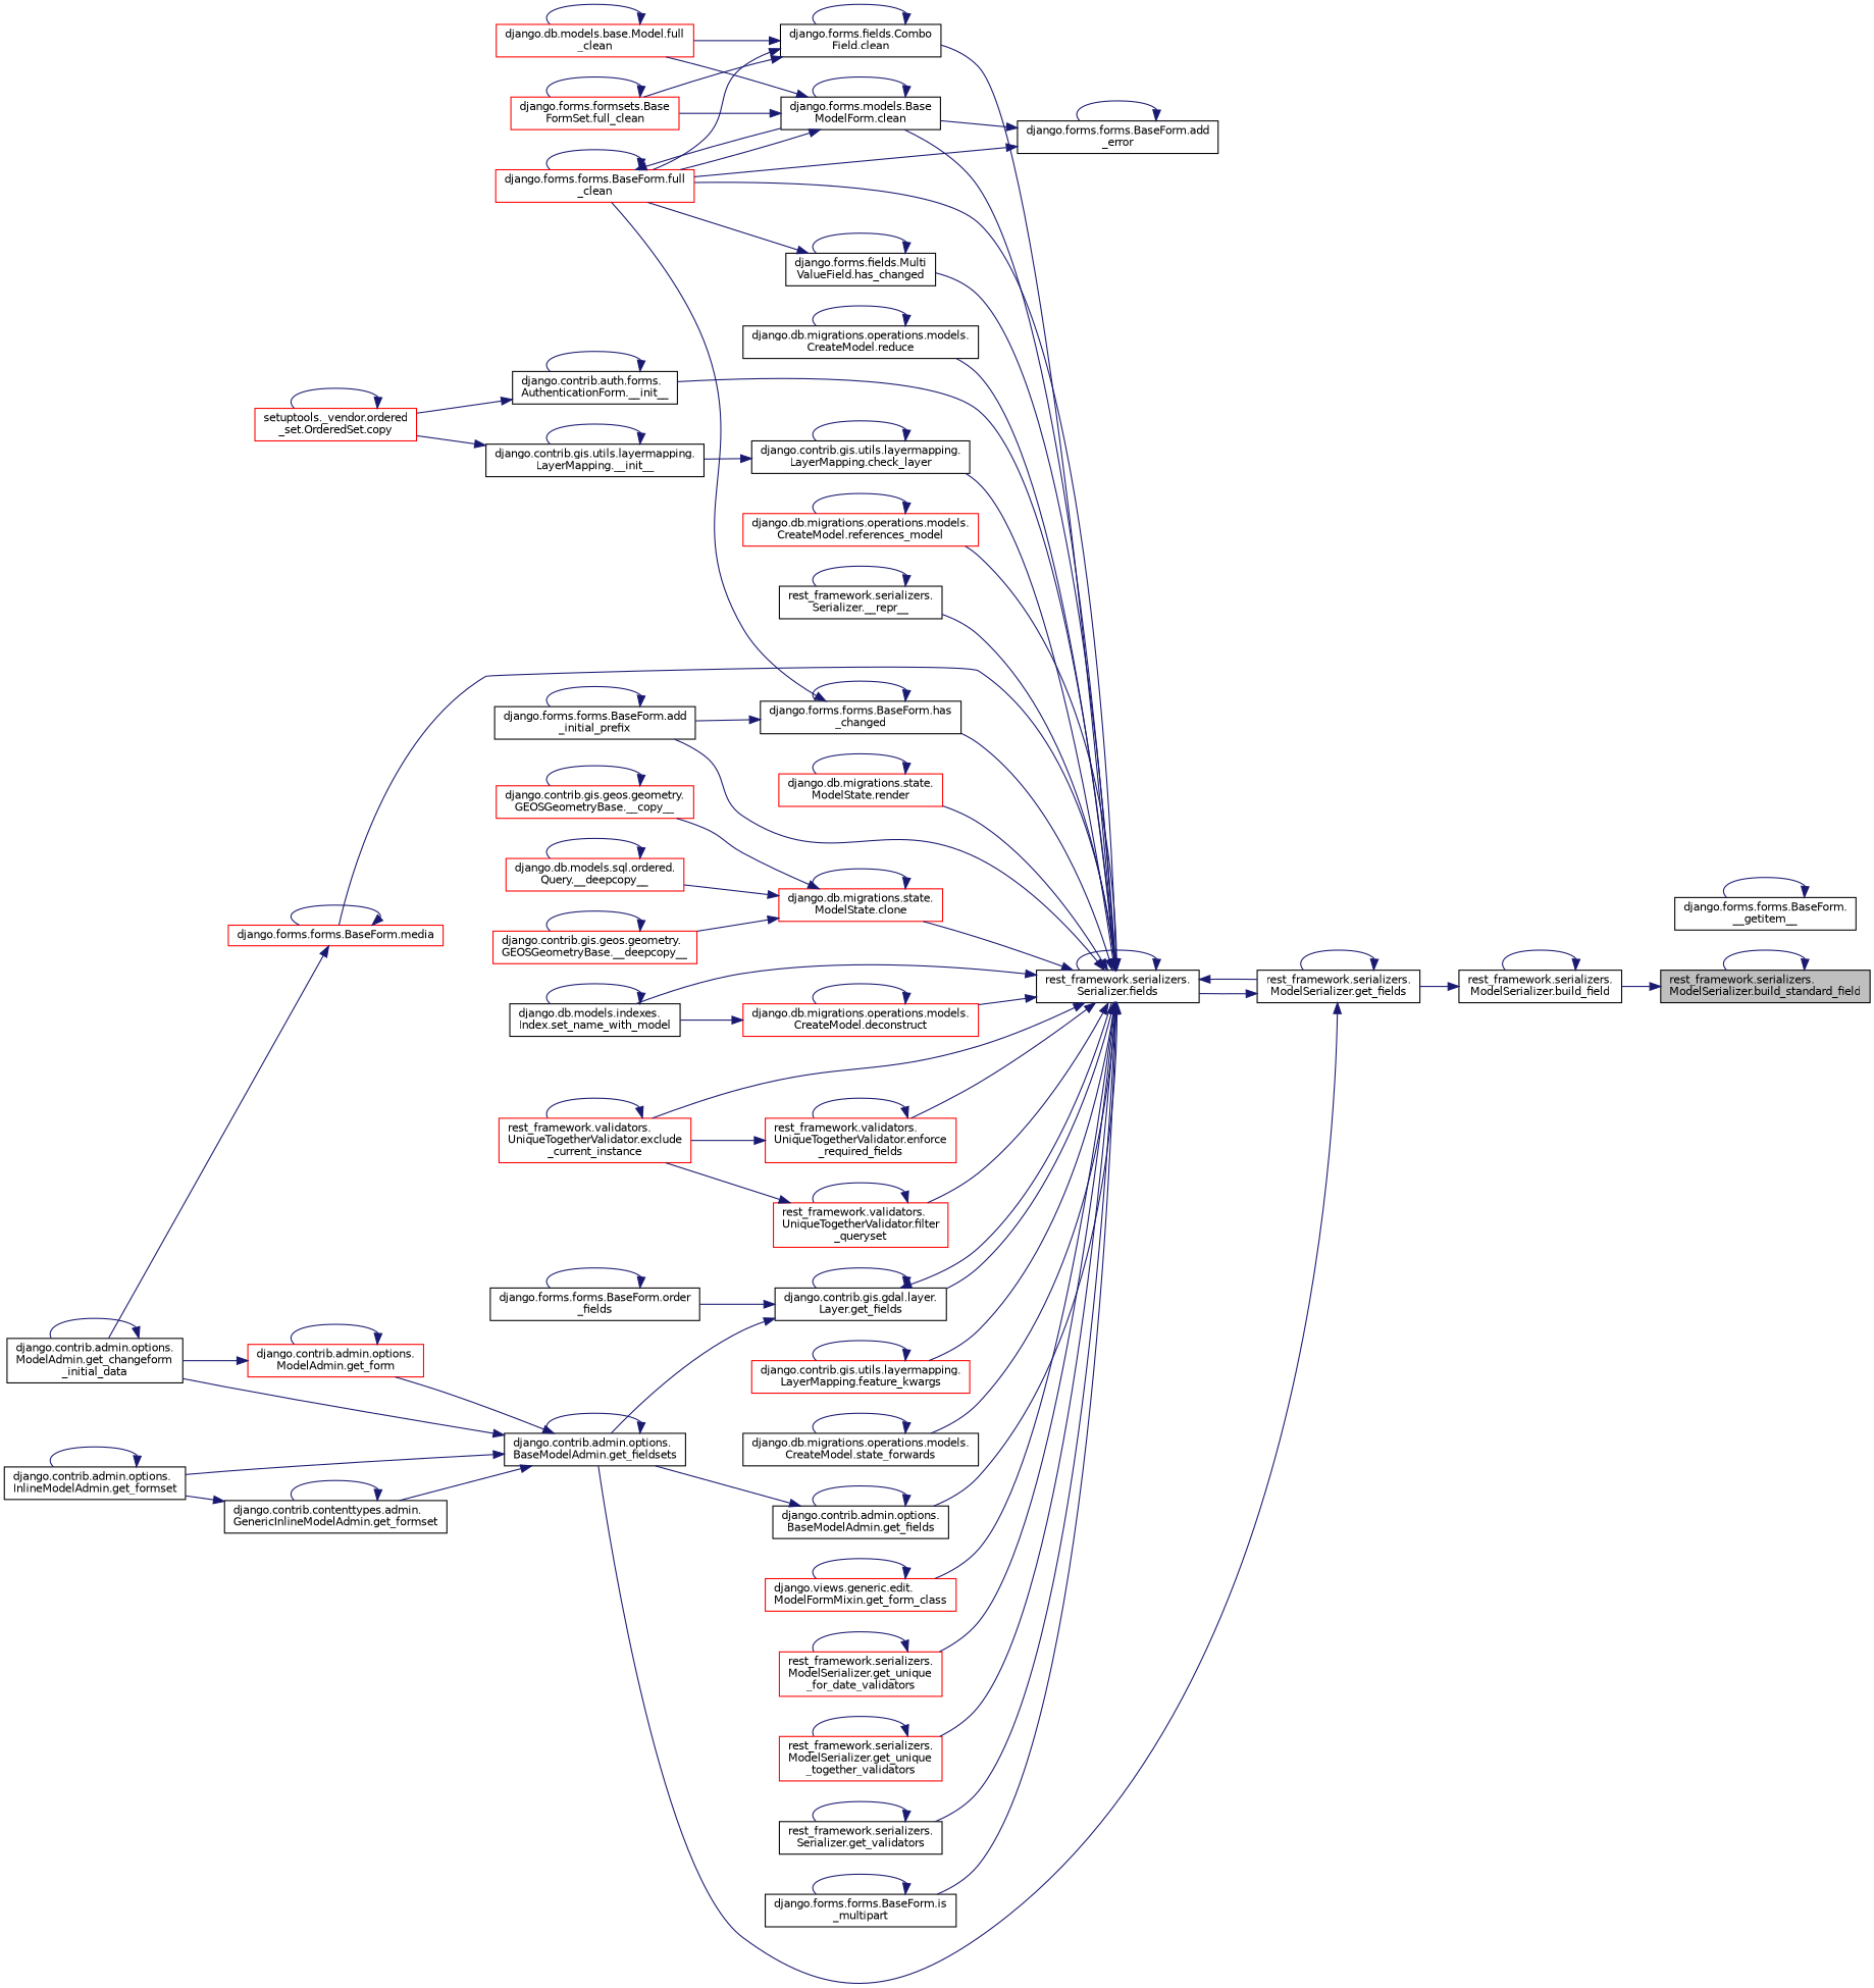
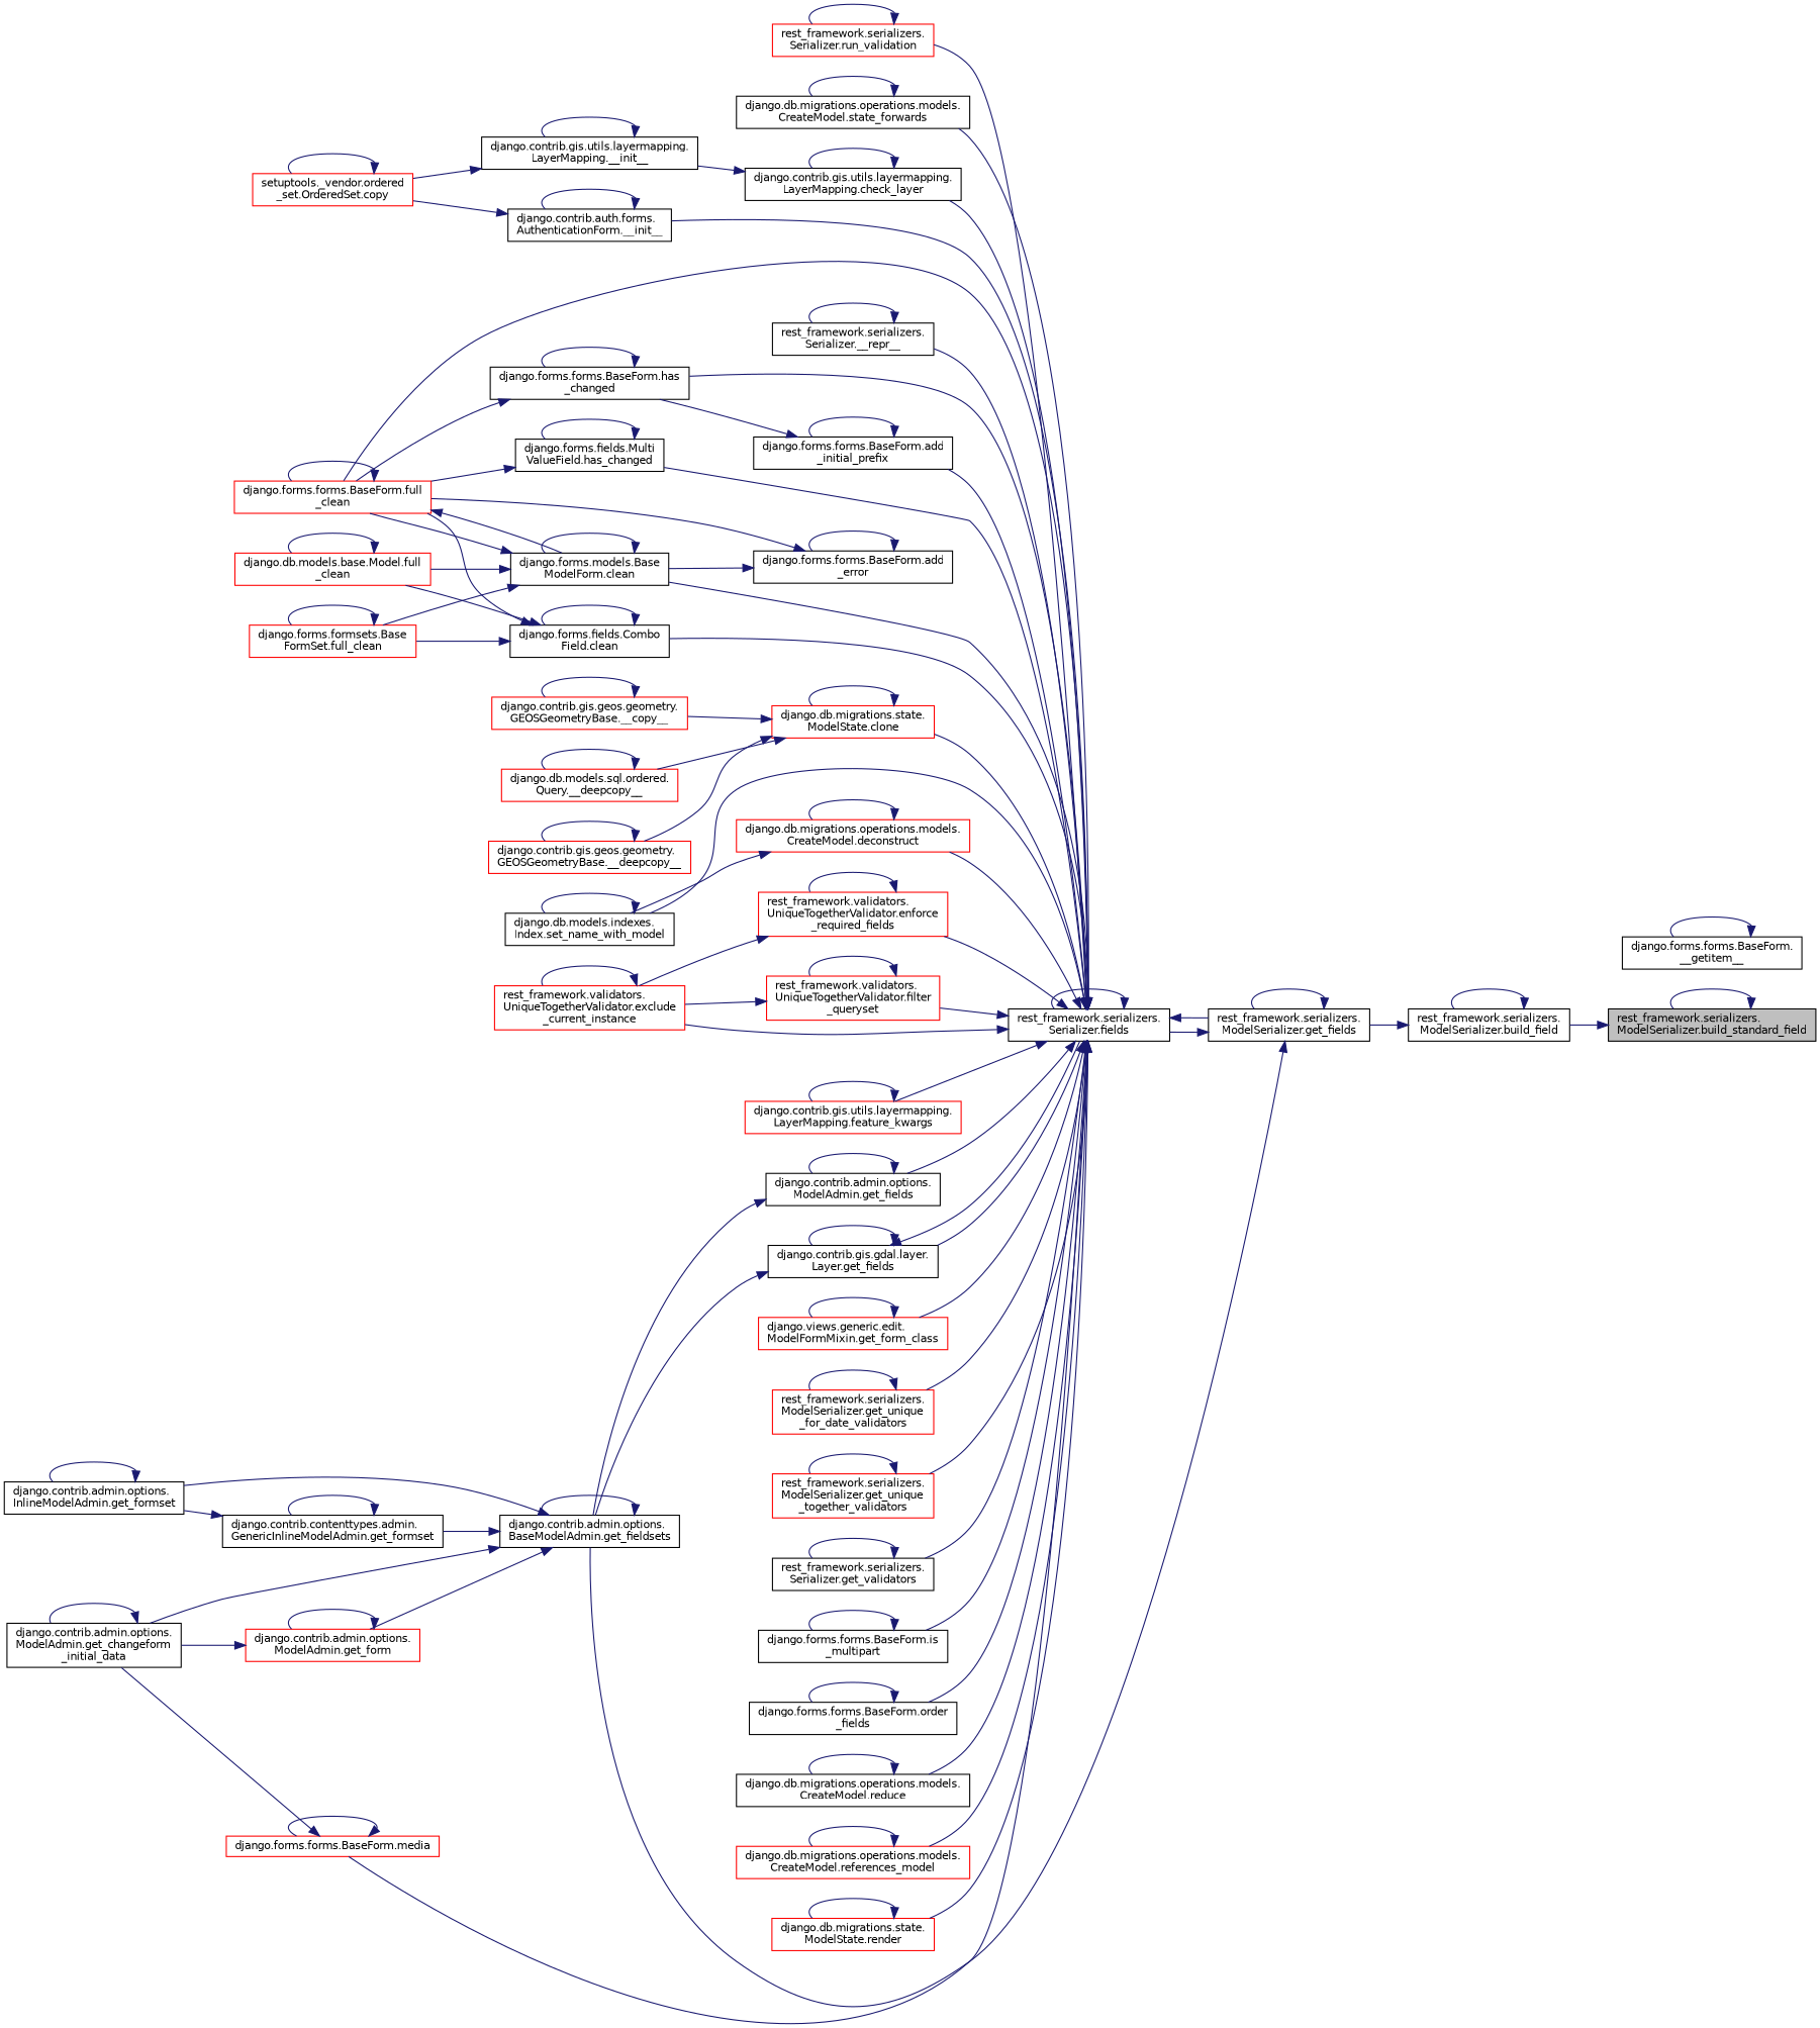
  digraph {
    rankdir=RL
    node [color=black fillcolor=white fontname=Helvetica fontsize=10 shape=record style=filled]
    edge [color=midnightblue dir=back fontname=Helvetica fontsize=10 labelfontname=Helvetica labelfontsize=10 style=solid]
    n1 [fillcolor=grey75 fontcolor=black height=0.2 label="rest_framework.serializers.\lModelSerializer.build_standard_field" width=0.4]
    n2 [height=0.2 label="rest_framework.serializers.\lModelSerializer.build_field" width=0.4]
    n3 [height=0.2 label="rest_framework.serializers.\lModelSerializer.get_fields" width=0.4]
    n4 [height=0.2 label="rest_framework.serializers.\lSerializer.fields" width=0.4]
    n5 [height=0.2 label="django.contrib.admin.options.\lBaseModelAdmin.get_fieldsets" width=0.4]
    n6 [height=0.2 label="django.contrib.auth.forms.\lAuthenticationForm.__init__" width=0.4]
    n7 [height=0.2 label="rest_framework.serializers.\lSerializer.__repr__" width=0.4]
    n8 [height=0.2 label="django.forms.models.Base\lModelForm.clean" width=0.4]
    n9 [color=red height=0.2 label="django.forms.forms.BaseForm.full\l_clean" width=0.4]
    n10 [height=0.2 label="django.forms.forms.BaseForm.add\l_initial_prefix" width=0.4]
    n11 [height=0.2 label="django.forms.forms.BaseForm.has\l_changed" width=0.4]
    n12 [height=0.2 label="django.contrib.gis.utils.layermapping.\lLayerMapping.check_layer" width=0.4]
    n13 [height=0.2 label="django.forms.fields.Combo\lField.clean" width=0.4]
    n14 [color=red height=0.2 label="django.db.migrations.state.\lModelState.clone" width=0.4]
    n15 [color=red height=0.2 label="django.db.migrations.operations.models.\lCreateModel.deconstruct" width=0.4]
    n16 [height=0.2 label="django.db.models.indexes.\lIndex.set_name_with_model" width=0.4]
    n17 [color=red height=0.2 label="rest_framework.validators.\lUniqueTogetherValidator.enforce\l_required_fields" width=0.4]
    n18 [color=red height=0.2 label="rest_framework.validators.\lUniqueTogetherValidator.exclude\l_current_instance" width=0.4]
    n19 [color=red height=0.2 label="django.contrib.gis.utils.layermapping.\lLayerMapping.feature_kwargs" width=0.4]
    n20 [color=red height=0.2 label="rest_framework.validators.\lUniqueTogetherValidator.filter\l_queryset" width=0.4]
    n21 [height=0.2 label="django.contrib.gis.gdal.layer.\lLayer.get_fields" width=0.4]
-   n22 [height=0.2 label="django.contrib.admin.options.\lBaseModelAdmin.get_fields" width=0.4]
+   n22 [height=0.2 label="django.contrib.admin.options.\lModelAdmin.get_fields" width=0.4]
    n23 [color=red height=0.2 label="django.views.generic.edit.\lModelFormMixin.get_form_class" width=0.4]
    n24 [color=red height=0.2 label="rest_framework.serializers.\lModelSerializer.get_unique\l_for_date_validators" width=0.4]
    n25 [color=red height=0.2 label="rest_framework.serializers.\lModelSerializer.get_unique\l_together_validators" width=0.4]
    n26 [height=0.2 label="rest_framework.serializers.\lSerializer.get_validators" width=0.4]
    n27 [height=0.2 label="django.forms.fields.Multi\lValueField.has_changed" width=0.4]
    n28 [height=0.2 label="django.forms.forms.BaseForm.is\l_multipart" width=0.4]
    n29 [color=red height=0.2 label="django.forms.forms.BaseForm.media" width=0.4]
    n30 [height=0.2 label="django.forms.forms.BaseForm.order\l_fields" width=0.4]
    n31 [height=0.2 label="django.db.migrations.operations.models.\lCreateModel.reduce" width=0.4]
    n32 [color=red height=0.2 label="django.db.migrations.operations.models.\lCreateModel.references_model" width=0.4]
    n33 [color=red height=0.2 label="django.db.migrations.state.\lModelState.render" width=0.4]
+   n34 [color=red height=0.2 label="rest_framework.serializers.\lSerializer.run_validation" width=0.4]
    n35 [height=0.2 label="django.db.migrations.operations.models.\lCreateModel.state_forwards" width=0.4]
    n36 [height=0.2 label="django.contrib.admin.options.\lModelAdmin.get_changeform\l_initial_data" width=0.4]
    n37 [color=red height=0.2 label="django.contrib.admin.options.\lModelAdmin.get_form" width=0.4]
    n38 [height=0.2 label="django.contrib.admin.options.\lInlineModelAdmin.get_formset" width=0.4]
    n39 [height=0.2 label="django.contrib.contenttypes.admin.\lGenericInlineModelAdmin.get_formset" width=0.4]
    n40 [height=0.2 label="django.forms.forms.BaseForm.\l__getitem__" width=0.4]
    n41 [color=red height=0.2 label="setuptools._vendor.ordered\l_set.OrderedSet.copy" width=0.4]
    n42 [height=0.2 label="django.forms.forms.BaseForm.add\l_error" width=0.4]
    n43 [color=red height=0.2 label="django.forms.formsets.Base\lFormSet.full_clean" width=0.4]
    n44 [color=red height=0.2 label="django.db.models.base.Model.full\l_clean" width=0.4]
    n45 [height=0.2 label="django.contrib.gis.utils.layermapping.\lLayerMapping.__init__" width=0.4]
    n46 [color=red height=0.2 label="django.contrib.gis.geos.geometry.\lGEOSGeometryBase.__copy__" width=0.4]
    n47 [color=red height=0.2 label="django.db.models.sql.ordered.\lQuery.__deepcopy__" width=0.4]
    n48 [color=red height=0.2 label="django.contrib.gis.geos.geometry.\lGEOSGeometryBase.__deepcopy__" width=0.4]
    n1 -> n1
    n1 -> n2
    n2 -> n2
    n2 -> n3
    n3 -> n3
    n3 -> n4
    n3 -> n5
    n4 -> n3
    n4 -> n4
    n4 -> n6
    n4 -> n7
    n4 -> n8
    n4 -> n9
    n4 -> n10
    n4 -> n11
    n4 -> n12
    n4 -> n13
    n4 -> n14
    n4 -> n15
    n4 -> n16
    n4 -> n17
    n4 -> n18
    n4 -> n19
    n4 -> n20
    n4 -> n21
    n4 -> n22
    n4 -> n23
    n4 -> n24
    n4 -> n25
    n4 -> n26
    n4 -> n27
    n4 -> n28
    n4 -> n29
-   n21 -> n30
+   n4 -> n30
    n4 -> n31
    n4 -> n32
    n4 -> n33
+   n4 -> n34
    n4 -> n35
    n5 -> n5
    n5 -> n36
    n5 -> n37
    n5 -> n38
    n5 -> n39
    n6 -> n6
    n6 -> n41
    n7 -> n7
    n8 -> n8
    n8 -> n9
    n8 -> n43
    n8 -> n44
    n9 -> n8
    n9 -> n9
    n10 -> n10
-   n11 -> n10
+   n10 -> n11
    n11 -> n9
    n11 -> n11
    n12 -> n12
    n12 -> n45
    n13 -> n9
    n13 -> n13
    n13 -> n43
    n13 -> n44
    n14 -> n14
    n14 -> n46
    n14 -> n47
    n14 -> n48
    n15 -> n15
    n15 -> n16
    n16 -> n16
    n17 -> n17
    n17 -> n18
    n18 -> n18
    n19 -> n19
    n20 -> n18
    n20 -> n20
    n21 -> n4
    n21 -> n5
    n21 -> n21
    n22 -> n5
    n22 -> n22
    n23 -> n23
    n24 -> n24
    n25 -> n25
    n26 -> n26
    n27 -> n9
    n27 -> n27
    n28 -> n28
    n29 -> n29
    n29 -> n36
    n30 -> n30
    n31 -> n31
    n32 -> n32
    n33 -> n33
+   n34 -> n34
    n35 -> n35
    n36 -> n36
    n37 -> n36
    n37 -> n37
    n38 -> n38
    n39 -> n38
    n39 -> n39
    n40 -> n40
    n41 -> n41
    n42 -> n8
    n42 -> n9
    n42 -> n42
    n43 -> n43
    n44 -> n44
    n45 -> n41
    n45 -> n45
    n46 -> n46
    n47 -> n47
    n48 -> n48
  }
